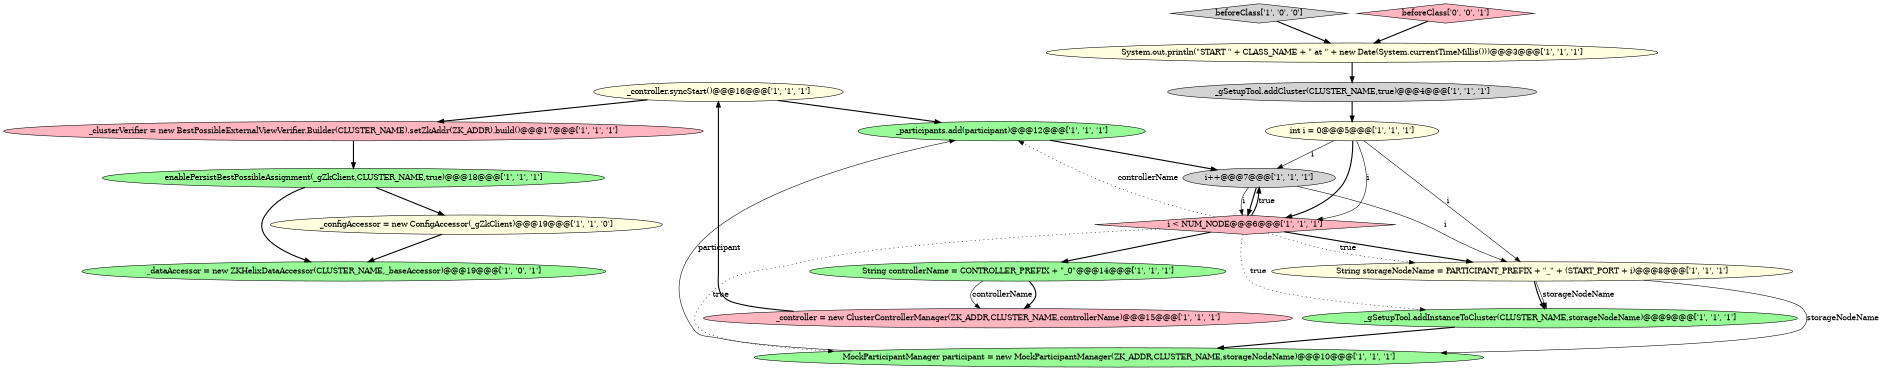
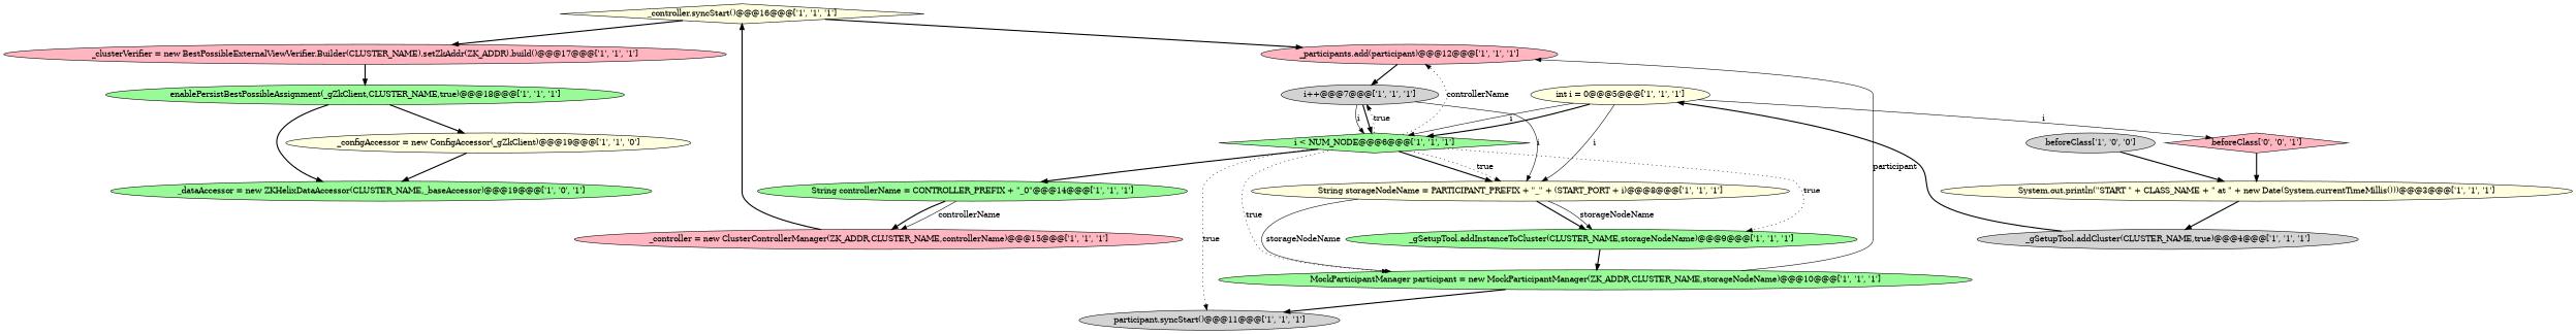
  digraph {
    node [fillcolor=palegreen shape=ellipse style=filled]
    edge [style=bold]
    n1 [label="enablePersistBestPossibleAssignment(_gZkClient,CLUSTER_NAME,true)@@@18@@@['1', '1', '1']"]
    n2 [label="_dataAccessor = new ZKHelixDataAccessor(CLUSTER_NAME,_baseAccessor)@@@19@@@['1', '0', '1']"]
    n3 [fillcolor=lightyellow label="_configAccessor = new ConfigAccessor(_gZkClient)@@@19@@@['1', '1', '0']"]
-   n4 [label="_participants.add(participant)@@@12@@@['1', '1', '1']"]
+   n4 [fillcolor=lightpink label="_participants.add(participant)@@@12@@@['1', '1', '1']"]
    n5 [fillcolor=lightgrey label="i++@@@7@@@['1', '1', '1']"]
-   n6 [fillcolor=lightpink label="i < NUM_NODE@@@6@@@['1', '1', '1']" shape=diamond]
+   n6 [label="i < NUM_NODE@@@6@@@['1', '1', '1']" shape=diamond]
    n7 [fillcolor=lightyellow label="String storageNodeName = PARTICIPANT_PREFIX + \"_\" + (START_PORT + i)@@@8@@@['1', '1', '1']"]
    n8 [fillcolor=lightgrey label="_gSetupTool.addCluster(CLUSTER_NAME,true)@@@4@@@['1', '1', '1']"]
    n9 [fillcolor=lightyellow label="int i = 0@@@5@@@['1', '1', '1']"]
    n10 [fillcolor=lightpink label="_clusterVerifier = new BestPossibleExternalViewVerifier.Builder(CLUSTER_NAME).setZkAddr(ZK_ADDR).build()@@@17@@@['1', '1', '1']"]
    n11 [label="_gSetupTool.addInstanceToCluster(CLUSTER_NAME,storageNodeName)@@@9@@@['1', '1', '1']"]
    n12 [label="MockParticipantManager participant = new MockParticipantManager(ZK_ADDR,CLUSTER_NAME,storageNodeName)@@@10@@@['1', '1', '1']"]
+   n13 [fillcolor=lightgrey label="participant.syncStart()@@@11@@@['1', '1', '1']"]
    n14 [fillcolor=lightpink label="_controller = new ClusterControllerManager(ZK_ADDR,CLUSTER_NAME,controllerName)@@@15@@@['1', '1', '1']"]
-   n15 [fillcolor=lightyellow label="_controller.syncStart()@@@16@@@['1', '1', '1']"]
+   n15 [fillcolor=lightyellow label="_controller.syncStart()@@@16@@@['1', '1', '1']" shape=diamond]
    n16 [label="String controllerName = CONTROLLER_PREFIX + \"_0\"@@@14@@@['1', '1', '1']"]
-   n17 [fillcolor=lightgrey label="beforeClass['1', '0', '0']" shape=diamond]
+   n17 [fillcolor=lightgrey label="beforeClass['1', '0', '0']"]
    n18 [fillcolor=lightyellow label="System.out.println(\"START \" + CLASS_NAME + \" at \" + new Date(System.currentTimeMillis()))@@@3@@@['1', '1', '1']"]
    n19 [fillcolor=lightpink label="beforeClass['0', '0', '1']" shape=diamond]
    n1 -> n2
    n1 -> n3
    n3 -> n2
    n4 -> n5
    n5 -> n6 [label=i style=solid]
    n5 -> n6
    n5 -> n7 [label=i style=solid]
    n6 -> n4 [label=controllerName style=dotted]
-   n6 -> n5 [label=true]
+   n6 -> n5 [label=true style=dotted]
    n6 -> n7
    n6 -> n7 [label=true style=dotted]
    n6 -> n11 [label=true style=dotted]
    n6 -> n12 [label=true style=dotted]
+   n6 -> n13 [label=true style=dotted]
    n6 -> n16
    n7 -> n11
    n7 -> n11 [label=storageNodeName style=solid]
    n7 -> n12 [label=storageNodeName style=solid]
    n8 -> n9
-   n9 -> n5 [label=i style=solid]
+   n9 -> n19 [label=i style=solid]
    n9 -> n6 [label=i style=solid]
    n9 -> n6
    n9 -> n7 [label=i style=solid]
    n10 -> n1
    n11 -> n12
    n12 -> n4 [label=participant style=solid]
+   n12 -> n13
    n14 -> n15
    n15 -> n4
    n15 -> n10
    n16 -> n14
    n16 -> n14 [label=controllerName style=solid]
    n17 -> n18
    n18 -> n8
    n19 -> n18
  }
